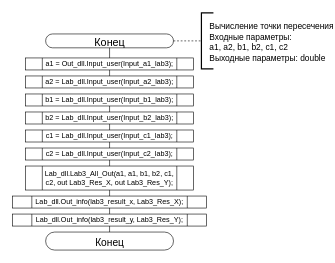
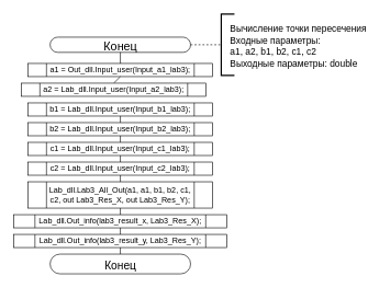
  <mxCell id="0" />
  <mxCell id="1" parent="0" />
  <mxCell id="2" value="&lt;font style=&quot;font-size: 18px;&quot;&gt;Конец&lt;/font&gt;" style="rounded=1;whiteSpace=wrap;html=1;align=center;verticalAlign=middle;fontFamily=Helvetica;fontSize=24;fontColor=default;fillColor=none;gradientColor=none;arcSize=50;" parent="1" vertex="1"><mxGeometry x="75.5" y="56" width="213" height="23.12" as="geometry" /></mxCell>
  <mxCell id="3" value="" style="endArrow=none;dashed=1;html=1;rounded=0;fontFamily=Helvetica;fontSize=24;fontColor=default;exitX=1;exitY=0.5;exitDx=0;exitDy=0;" parent="1" source="2" target="4" edge="1"><mxGeometry width="50" height="50" relative="1" as="geometry"><mxPoint x="401" y="26" as="sourcePoint" /><mxPoint x="421" y="26" as="targetPoint" /></mxGeometry></mxCell>
  <mxCell id="4" value="&lt;p style=&quot;line-height: 60%;&quot;&gt;&lt;font style=&quot;font-size: 14px;&quot;&gt;&amp;nbsp; &amp;nbsp;Вычисление точки пересечения&lt;br style=&quot;border-color: var(--border-color);&quot;&gt;&amp;nbsp; &amp;nbsp;Входные параметры:&lt;br style=&quot;border-color: var(--border-color);&quot;&gt;&amp;nbsp; &amp;nbsp;a1, a2, b1, b2, c1, c2&lt;br style=&quot;border-color: var(--border-color);&quot;&gt;&amp;nbsp; &amp;nbsp;Выходные параметры: double&lt;/font&gt;&lt;/p&gt;" style="strokeWidth=2;html=1;shape=mxgraph.flowchart.annotation_1;align=left;pointerEvents=1;verticalAlign=middle;fontFamily=Helvetica;fontSize=24;fontColor=default;fillColor=none;gradientColor=none;" parent="1" vertex="1"><mxGeometry x="335" y="20.84" width="20" height="93.44" as="geometry" /></mxCell>
  <mxCell id="5" value="a1 = Out_dll.Input_user(Input_a1_lab3);" style="shape=process;whiteSpace=wrap;html=1;backgroundOutline=1;" vertex="1" parent="1"><mxGeometry x="42" y="96" width="280" height="20" as="geometry" /></mxCell>
  <mxCell id="6" value="" style="endArrow=none;html=1;rounded=0;entryX=0.5;entryY=0;entryDx=0;entryDy=0;exitX=0.5;exitY=1;exitDx=0;exitDy=0;" edge="1" target="5" parent="1" source="2"><mxGeometry width="50" height="50" relative="1" as="geometry"><mxPoint x="305" y="186" as="sourcePoint" /><mxPoint x="309" y="256" as="targetPoint" /></mxGeometry></mxCell>
  <mxCell id="7" value="" style="endArrow=none;html=1;rounded=0;entryX=0.5;entryY=0;entryDx=0;entryDy=0;exitX=0.5;exitY=1;exitDx=0;exitDy=0;" edge="1" target="8" parent="1" source="5"><mxGeometry width="50" height="50" relative="1" as="geometry"><mxPoint x="284" y="326" as="sourcePoint" /><mxPoint x="305" y="236" as="targetPoint" /></mxGeometry></mxCell>
- <mxCell id="8" value="a2 = Lab_dll.Input_user(Input_a2_lab3);" style="shape=process;whiteSpace=wrap;html=1;backgroundOutline=1;" vertex="1" parent="1"><mxGeometry x="42" y="126" width="280" height="20" as="geometry" /></mxCell>
+ <mxCell id="8" value="a2 = Lab_dll.Input_user(Input_a2_lab3);" style="shape=process;whiteSpace=wrap;html=1;backgroundOutline=1;" vertex="1" parent="1"><mxGeometry x="32" y="126" width="280" height="20" as="geometry" /></mxCell>
  <mxCell id="9" value="b1 = Lab_dll.Input_user(Input_b1_lab3);" style="shape=process;whiteSpace=wrap;html=1;backgroundOutline=1;" vertex="1" parent="1"><mxGeometry x="42" y="156" width="280" height="20" as="geometry" /></mxCell>
  <mxCell id="10" value="" style="endArrow=none;html=1;rounded=0;entryX=0.5;entryY=0;entryDx=0;entryDy=0;exitX=0.5;exitY=1;exitDx=0;exitDy=0;" edge="1" parent="1" target="11" source="9"><mxGeometry width="50" height="50" relative="1" as="geometry"><mxPoint x="305" y="366" as="sourcePoint" /><mxPoint x="305" y="376" as="targetPoint" /></mxGeometry></mxCell>
  <mxCell id="11" value="b2 = Lab_dll.Input_user(Input_b2_lab3);" style="shape=process;whiteSpace=wrap;html=1;backgroundOutline=1;" vertex="1" parent="1"><mxGeometry x="42" y="186" width="280" height="20" as="geometry" /></mxCell>
  <mxCell id="12" value="" style="endArrow=none;html=1;rounded=0;entryX=0.5;entryY=0;entryDx=0;entryDy=0;exitX=0.5;exitY=1;exitDx=0;exitDy=0;" edge="1" parent="1" target="13" source="11"><mxGeometry width="50" height="50" relative="1" as="geometry"><mxPoint x="305" y="316" as="sourcePoint" /><mxPoint x="305" y="326" as="targetPoint" /></mxGeometry></mxCell>
  <mxCell id="13" value="c1 = Lab_dll.Input_user(Input_c1_lab3);" style="shape=process;whiteSpace=wrap;html=1;backgroundOutline=1;" vertex="1" parent="1"><mxGeometry x="42" y="216" width="280" height="20" as="geometry" /></mxCell>
  <mxCell id="14" value="" style="endArrow=none;html=1;rounded=0;entryX=0.5;entryY=0;entryDx=0;entryDy=0;exitX=0.5;exitY=1;exitDx=0;exitDy=0;" edge="1" parent="1" source="13" target="15"><mxGeometry width="50" height="50" relative="1" as="geometry"><mxPoint x="305" y="416" as="sourcePoint" /><mxPoint x="305" y="426" as="targetPoint" /></mxGeometry></mxCell>
  <mxCell id="15" value="c2 = Lab_dll.Input_user(Input_c2_lab3);" style="shape=process;whiteSpace=wrap;html=1;backgroundOutline=1;" vertex="1" parent="1"><mxGeometry x="42" y="246" width="280" height="20" as="geometry" /></mxCell>
  <mxCell id="16" value="Lab_dll.Lab3_All_Out(a1, a1, b1, b2, c1, c2, out Lab3_Res_X, out Lab3_Res_Y);" style="shape=process;whiteSpace=wrap;html=1;backgroundOutline=1;" vertex="1" parent="1"><mxGeometry x="42" y="276" width="280" height="40" as="geometry" /></mxCell>
  <mxCell id="17" value="" style="endArrow=none;html=1;rounded=0;entryX=0.5;entryY=0;entryDx=0;entryDy=0;exitX=0.5;exitY=1;exitDx=0;exitDy=0;" edge="1" target="16" parent="1" source="15"><mxGeometry width="50" height="50" relative="1" as="geometry"><mxPoint x="172" y="316" as="sourcePoint" /><mxPoint x="209" y="456" as="targetPoint" /></mxGeometry></mxCell>
  <mxCell id="18" value="Lab_dll.Out_info(lab3_result_x, Lab3_Res_X);" style="shape=process;whiteSpace=wrap;html=1;backgroundOutline=1;" vertex="1" parent="1"><mxGeometry x="20.5" y="326" width="323" height="20" as="geometry" /></mxCell>
  <mxCell id="19" value="" style="endArrow=none;html=1;rounded=0;exitX=0.5;exitY=1;exitDx=0;exitDy=0;entryX=0.5;entryY=0;entryDx=0;entryDy=0;" edge="1" target="18" parent="1" source="16"><mxGeometry width="50" height="50" relative="1" as="geometry"><mxPoint x="182" y="326" as="sourcePoint" /><mxPoint x="195" y="336" as="targetPoint" /></mxGeometry></mxCell>
  <mxCell id="20" value="Lab_dll.Out_info(lab3_result_y, Lab3_Res_Y);" style="shape=process;whiteSpace=wrap;html=1;backgroundOutline=1;" vertex="1" parent="1"><mxGeometry x="20.5" y="356" width="323" height="20" as="geometry" /></mxCell>
  <mxCell id="21" value="" style="endArrow=none;html=1;rounded=0;entryX=0.5;entryY=1;entryDx=0;entryDy=0;exitX=0.5;exitY=0;exitDx=0;exitDy=0;" edge="1" parent="1" source="20" target="18"><mxGeometry width="50" height="50" relative="1" as="geometry"><mxPoint x="115" y="366" as="sourcePoint" /><mxPoint x="165" y="316" as="targetPoint" /></mxGeometry></mxCell>
  <mxCell id="22" value="&lt;font style=&quot;font-size: 17px;&quot;&gt;Конец&lt;/font&gt;" style="rounded=1;whiteSpace=wrap;html=1;align=center;verticalAlign=middle;fontFamily=Helvetica;fontSize=24;fontColor=default;fillColor=none;gradientColor=none;arcSize=50;" vertex="1" parent="1"><mxGeometry x="75.5" y="386" width="213" height="30" as="geometry" /></mxCell>
  <mxCell id="23" value="" style="endArrow=none;html=1;rounded=0;entryX=0.5;entryY=1;entryDx=0;entryDy=0;exitX=0.5;exitY=0;exitDx=0;exitDy=0;" edge="1" parent="1" source="22" target="20"><mxGeometry width="50" height="50" relative="1" as="geometry"><mxPoint x="145" y="356" as="sourcePoint" /><mxPoint x="195" y="306" as="targetPoint" /></mxGeometry></mxCell>
